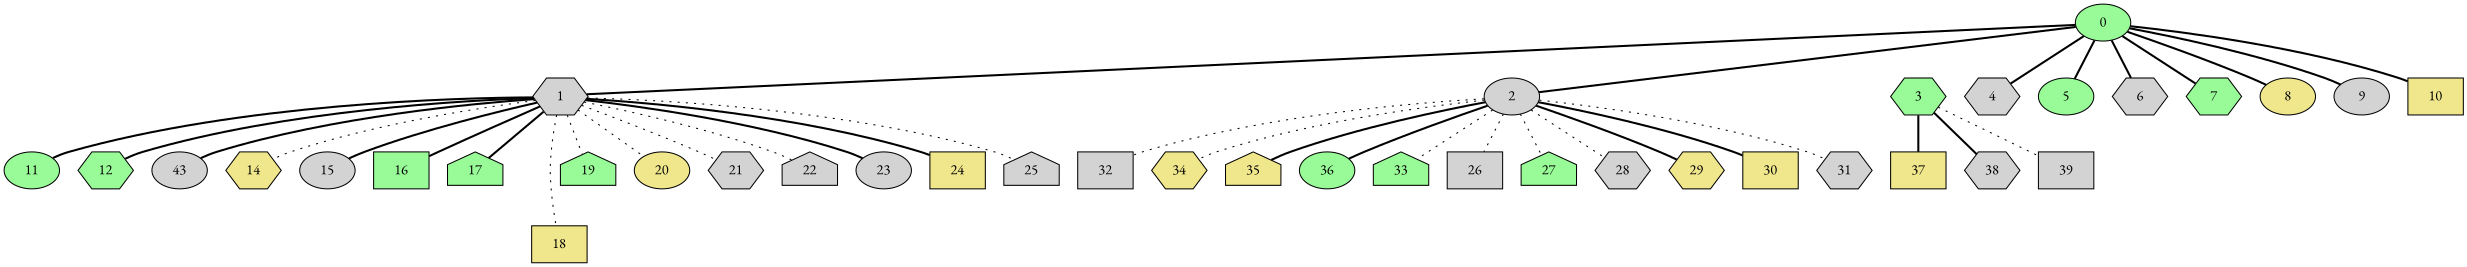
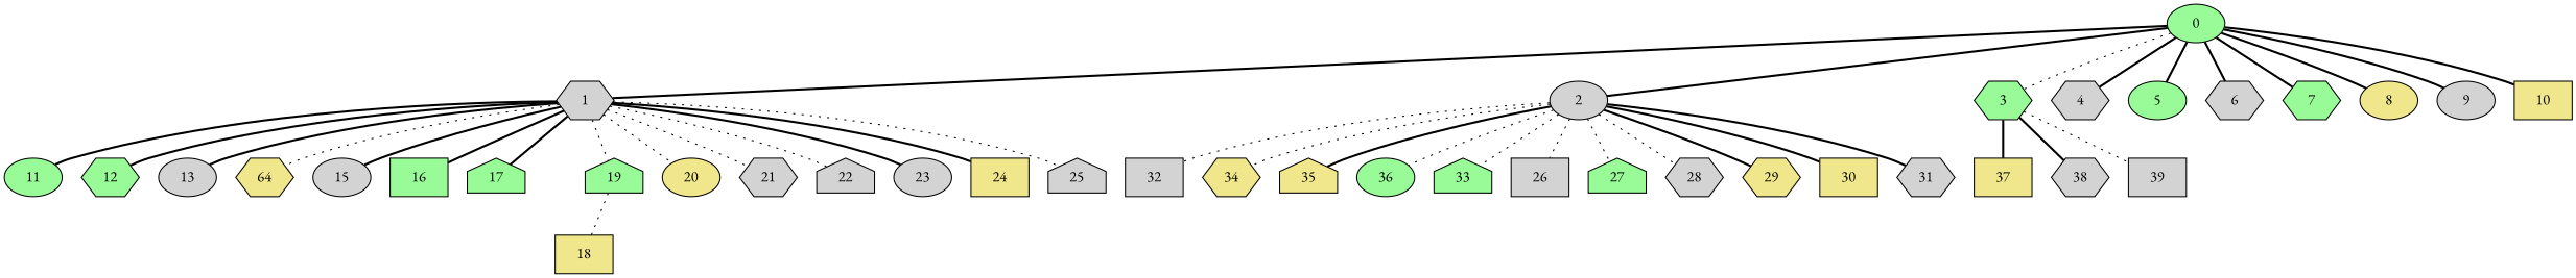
  graph {
    fontname="EB Garamond"
    node [fillcolor=lightgrey fontname="EB Garamond" shape=hexagon style=filled]
    edge [fontname="EB Garamond" style=bold]
    0 [fillcolor=palegreen shape=ellipse]
    1
    2 [shape=ellipse]
    3 [fillcolor=palegreen]
    4
    5 [fillcolor=palegreen shape=ellipse]
    6
    7 [fillcolor=palegreen]
    8 [fillcolor=khaki shape=ellipse]
    9 [shape=ellipse]
    10 [fillcolor=khaki shape=box]
    11 [fillcolor=palegreen shape=ellipse]
    12 [fillcolor=palegreen]
-   13 [shape=ellipse label=43]
-   14 [fillcolor=khaki]
+   13 [shape=ellipse]
+   14 [fillcolor=khaki label=64]
    15 [shape=ellipse]
    16 [fillcolor=palegreen shape=box]
    17 [fillcolor=palegreen shape=house]
    18 [fillcolor=khaki shape=box]
    19 [fillcolor=palegreen shape=house]
    20 [fillcolor=khaki shape=ellipse]
    21
    22 [shape=house]
    23 [shape=ellipse]
    24 [fillcolor=khaki shape=box]
    25 [shape=house]
    32 [shape=box]
    34 [fillcolor=khaki]
    35 [fillcolor=khaki shape=house]
    36 [fillcolor=palegreen shape=ellipse]
    33 [fillcolor=palegreen shape=house]
    26 [shape=box]
    27 [fillcolor=palegreen shape=house]
    28
    29 [fillcolor=khaki]
    30 [fillcolor=khaki shape=box]
    31
    37 [fillcolor=khaki shape=box]
    38
    39 [shape=box]
    0 -- 1
    0 -- 2
+   0 -- 3 [style=dotted]
    0 -- 4
    0 -- 5
    0 -- 6
    0 -- 7
    0 -- 8
    0 -- 9
    0 -- 10
    1 -- 11
    1 -- 12
    1 -- 13
    1 -- 14 [style=dotted]
    1 -- 15
    1 -- 16
    1 -- 17
-   1 -- 18 [style=dotted]
+   19 -- 18 [style=dotted]
    1 -- 19 [style=dotted]
    1 -- 20 [style=dotted]
    1 -- 21 [style=dotted]
    1 -- 22 [style=dotted]
    1 -- 23
    1 -- 24
    1 -- 25 [style=dotted]
    2 -- 32 [style=dotted]
    2 -- 34 [style=dotted]
    2 -- 35
-   2 -- 36
+   2 -- 36 [style=dotted]
    2 -- 33 [style=dotted]
    2 -- 26 [style=dotted]
    2 -- 27 [style=dotted]
    2 -- 28 [style=dotted]
    2 -- 29
    2 -- 30
-   2 -- 31 [style=dotted]
+   2 -- 31
    3 -- 37
    3 -- 38
    3 -- 39 [style=dotted]
  }
